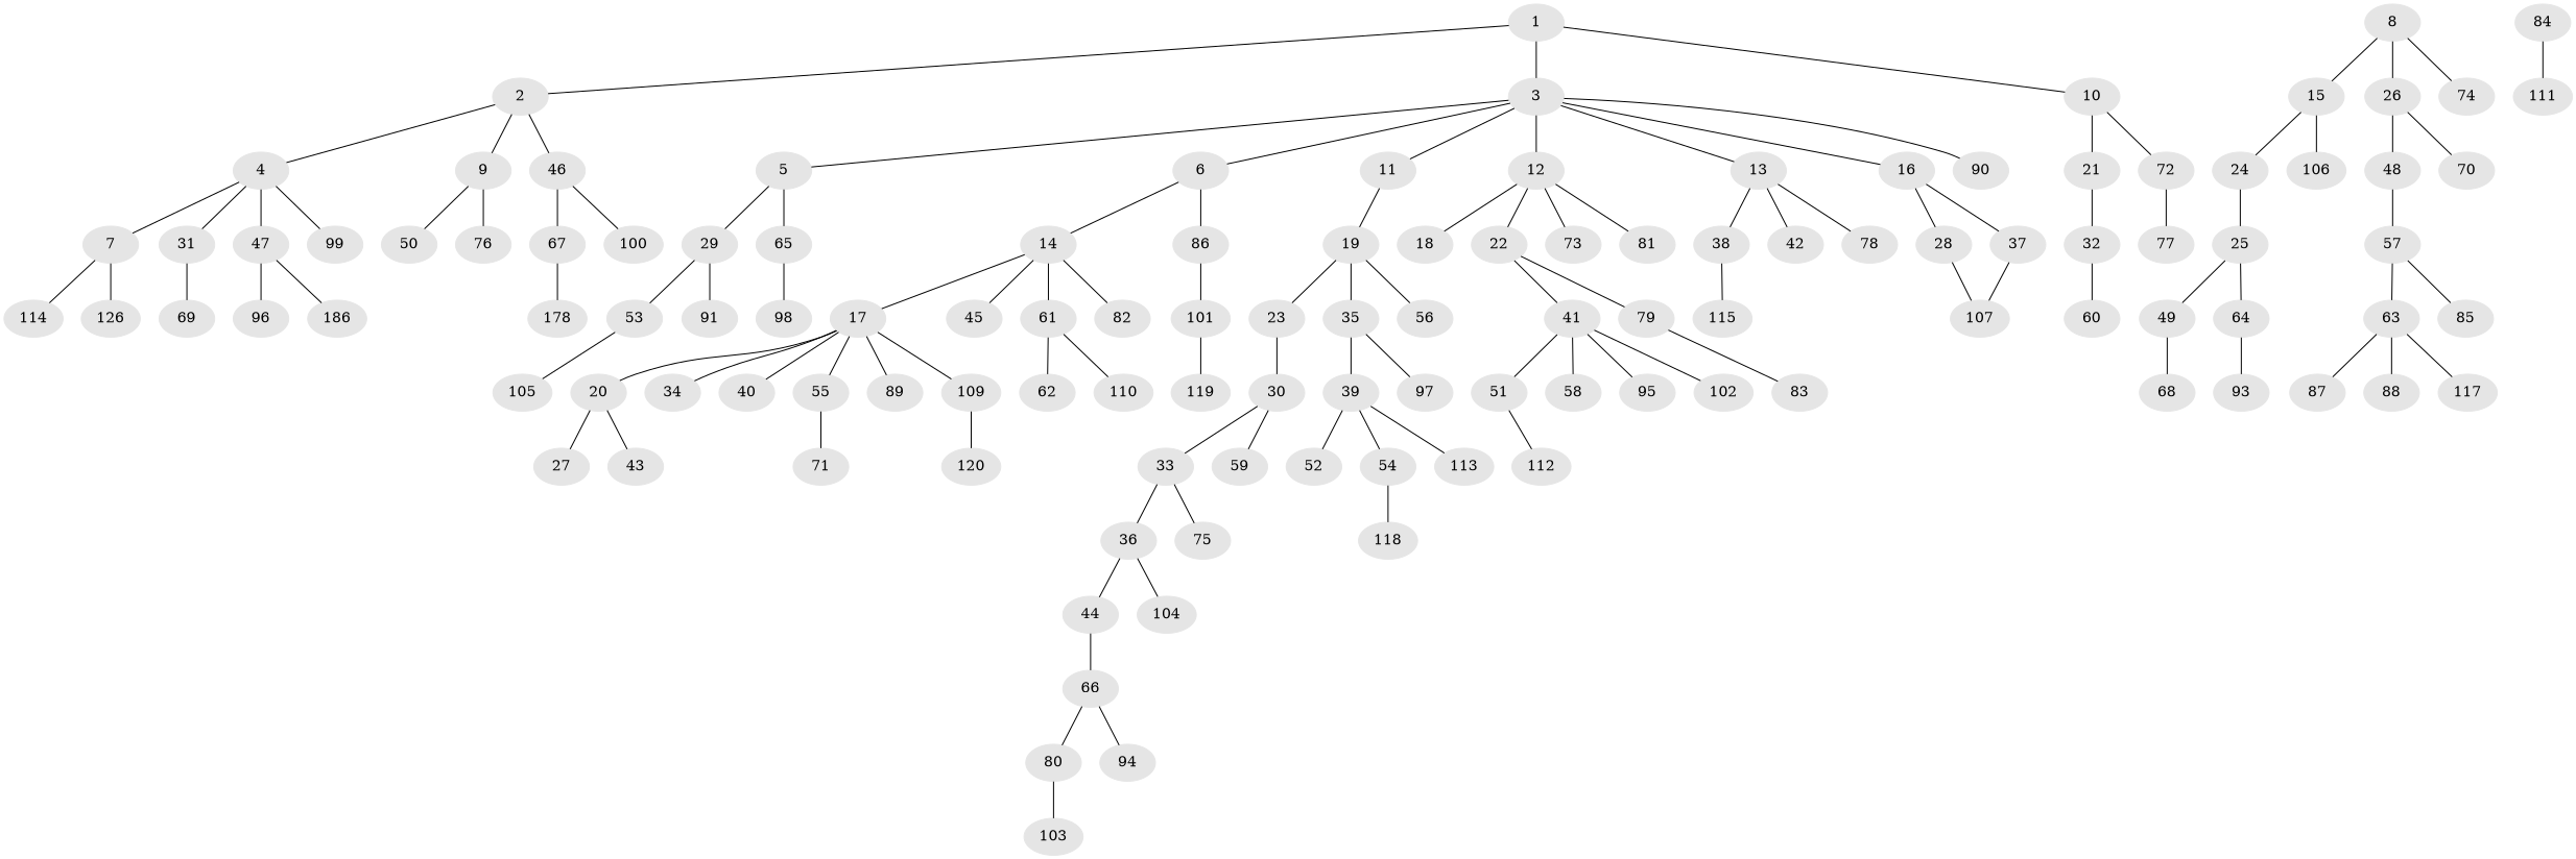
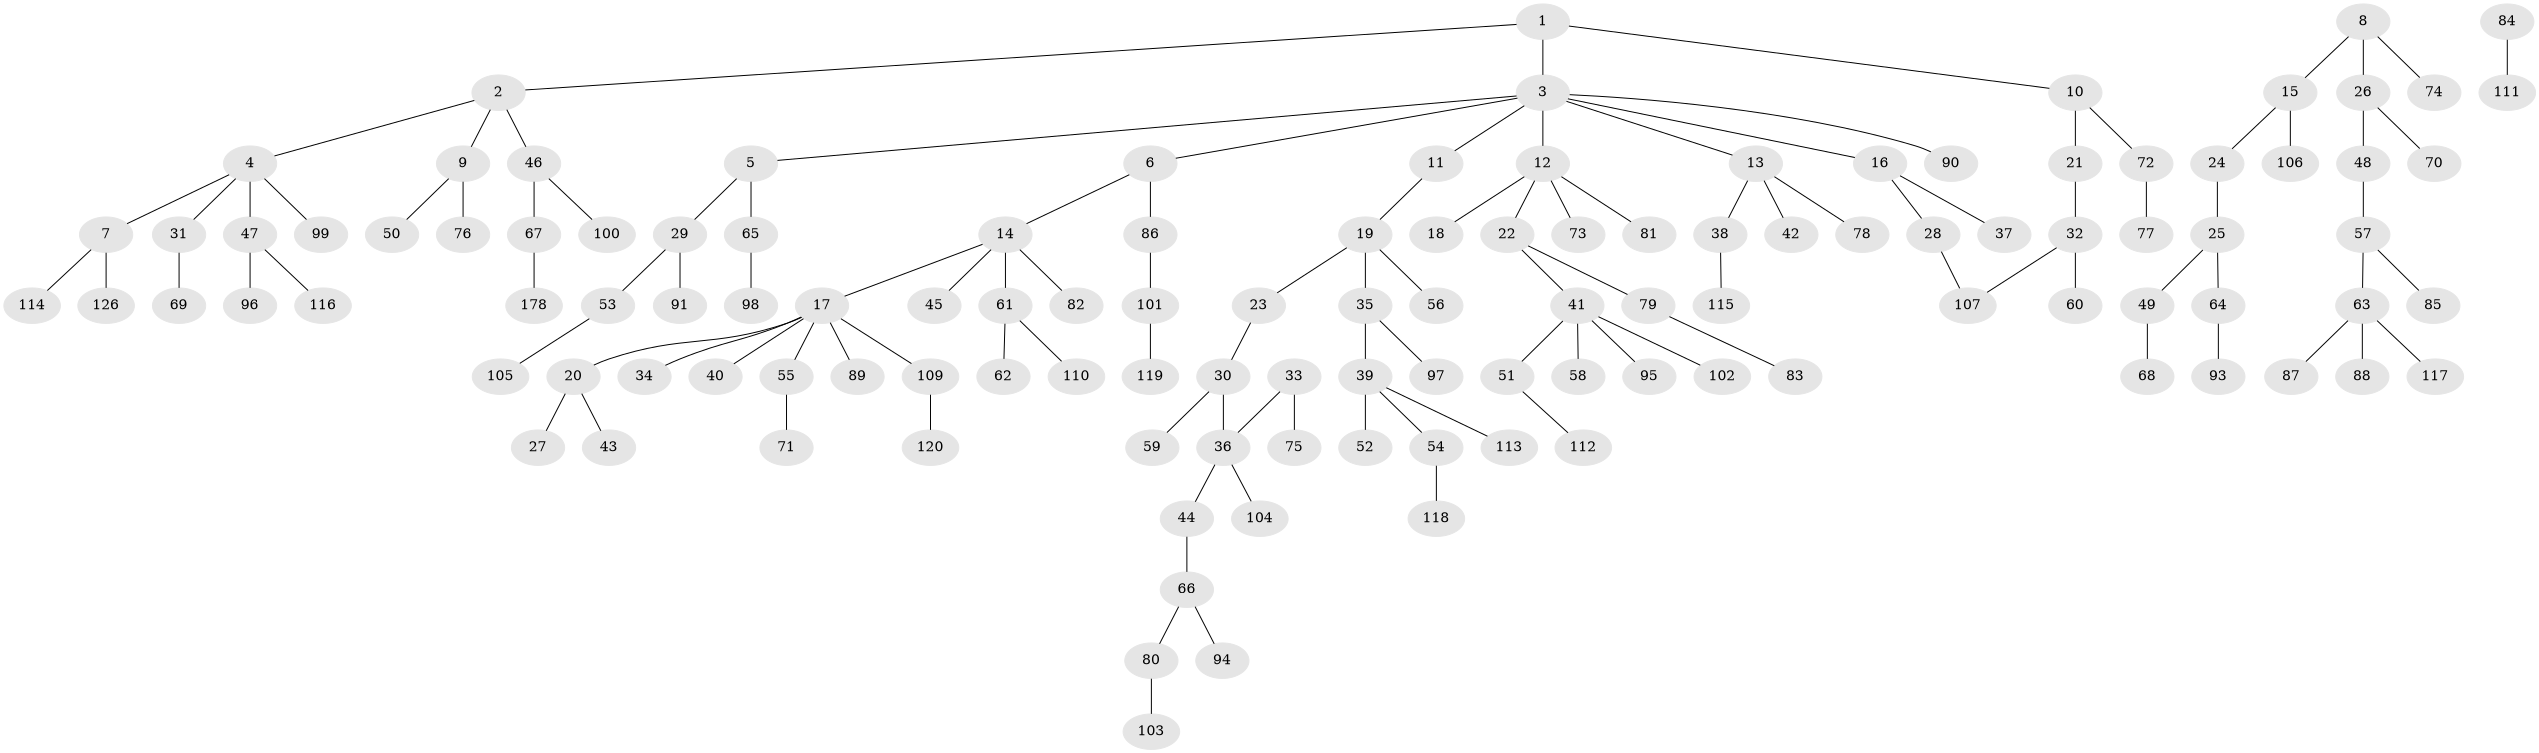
  graph {
    node [color=gray90 style=filled]
    1
    2
    3
    10
    4
    9
    46
    5
    6
    11
    12
    13
    16
    90
    21
    72
    7
    31
    47
    99
    50
    76
    67
    100
    29
    65
    14
    86
    19
    18
    22
    73
    81
    38
    42
    78
    28
    37
    114
    n40 [label=126]
    8
    15
    26
    74
    69
    96
-   116 [label=186]
+   116
    53
    91
    98
    17
    45
    61
    82
    101
    24
    106
    48
    70
    32
    77
    23
    35
    56
    41
    79
    115
    20
    34
    40
    55
    89
    109
    62
    110
    25
    107
    27
    43
    71
    120
    30
    39
    97
    60
    51
    58
    95
    102
    83
    33
    59
    49
    64
    68
    93
    57
    84
    111
    105
    36
    75
    44
    104
    52
    54
    113
    66
    118
    112
    80
    94
    n113 [label=178]
    63
    85
    87
    88
    117
    103
    119
    1 -- 2
    1 -- 3
    1 -- 10
    2 -- 4
    2 -- 9
    2 -- 46
    3 -- 5
    3 -- 6
    3 -- 11
    3 -- 12
    3 -- 13
    3 -- 16
    3 -- 90
    10 -- 21
    10 -- 72
    4 -- 7
    4 -- 31
    4 -- 47
    4 -- 99
    9 -- 50
    9 -- 76
    46 -- 67
    46 -- 100
    5 -- 29
    5 -- 65
    6 -- 14
    6 -- 86
    11 -- 19
    12 -- 18
    12 -- 22
    12 -- 73
    12 -- 81
    13 -- 38
    13 -- 42
    13 -- 78
    16 -- 28
    16 -- 37
    21 -- 32
    72 -- 77
    7 -- 114
    7 -- n40
    31 -- 69
    47 -- 96
    47 -- 116
    67 -- n113
    29 -- 53
    29 -- 91
    65 -- 98
    14 -- 17
    14 -- 45
    14 -- 61
    14 -- 82
    86 -- 101
    19 -- 23
    19 -- 35
    19 -- 56
    22 -- 41
    22 -- 79
    38 -- 115
    28 -- 107
-   37 -- 107
+   32 -- 107
    8 -- 15
    8 -- 26
    8 -- 74
    15 -- 24
    15 -- 106
    26 -- 48
    26 -- 70
    53 -- 105
    17 -- 20
    17 -- 34
    17 -- 40
    17 -- 55
    17 -- 89
    17 -- 109
    61 -- 62
    61 -- 110
    101 -- 119
    24 -- 25
    48 -- 57
    32 -- 60
    23 -- 30
    35 -- 39
    35 -- 97
    41 -- 51
    41 -- 58
    41 -- 95
    41 -- 102
    79 -- 83
    20 -- 27
    20 -- 43
    55 -- 71
    109 -- 120
    25 -- 49
    25 -- 64
-   30 -- 33
+   30 -- 36
    30 -- 59
    39 -- 52
    39 -- 54
    39 -- 113
    51 -- 112
    33 -- 36
    33 -- 75
    49 -- 68
    64 -- 93
    57 -- 63
    57 -- 85
    84 -- 111
    36 -- 44
    36 -- 104
    44 -- 66
    54 -- 118
    66 -- 80
    66 -- 94
    80 -- 103
    63 -- 87
    63 -- 88
    63 -- 117
  }
